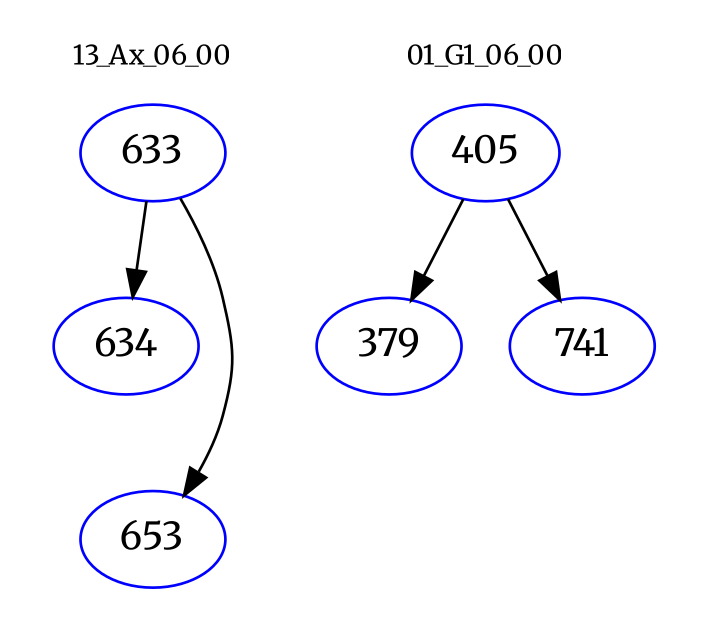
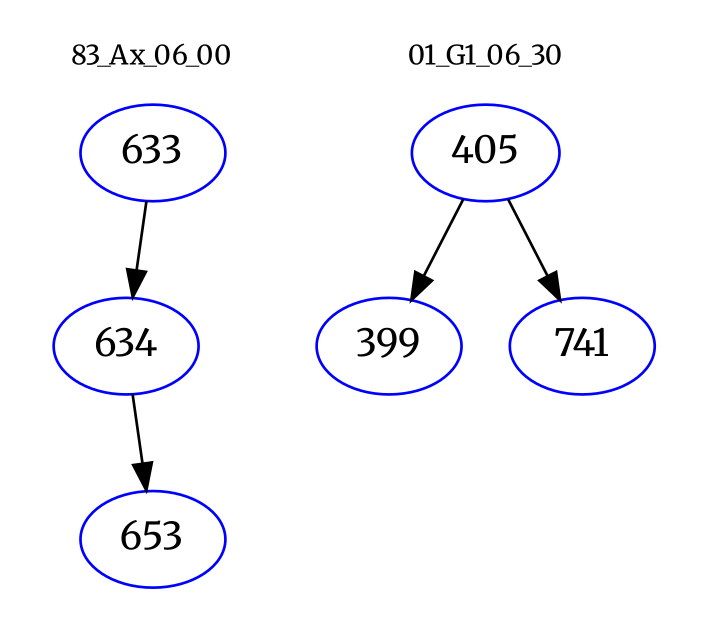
  digraph {
    fontname=Merriweather
    node [color=blue fontname=Merriweather]
    edge [color=black fontname=Merriweather]
    n1 [label=633]
    n2 [label=634]
    n3 [label=653]
    n4 [label=405]
-   n5 [label=379]
+   n5 [label=399]
    n6 [label=741]
    subgraph cluster_1 {
      color=white
      fontsize=10
-     label="13_Ax_06_00"
+     label="83_Ax_06_00"
      n1
      n2
      n3
    }
    subgraph cluster_2 {
      color=white
      fontsize=10
-     label="01_G1_06_00"
+     label="01_G1_06_30"
      n4
      n5
      n6
    }
    n1 -> n2
-   n1 -> n3
+   n2 -> n3
    n4 -> n5
    n4 -> n6
  }
